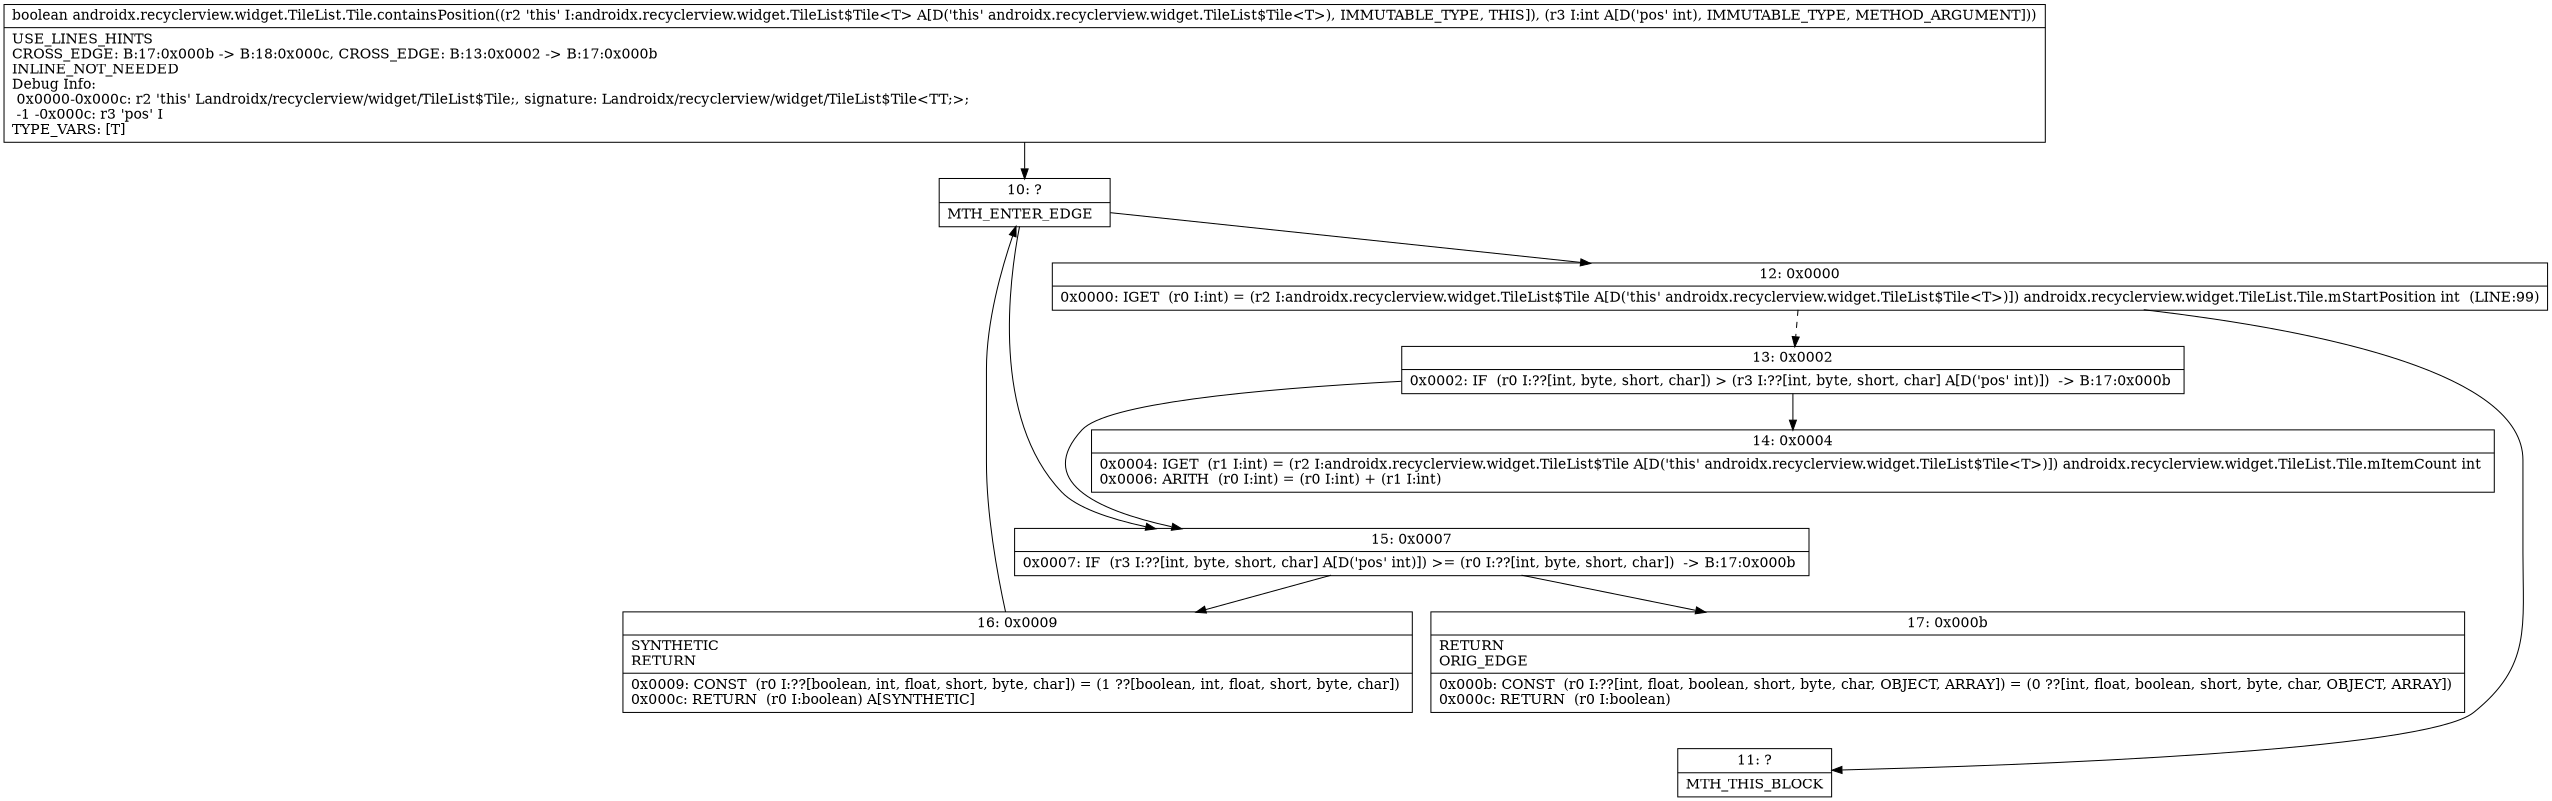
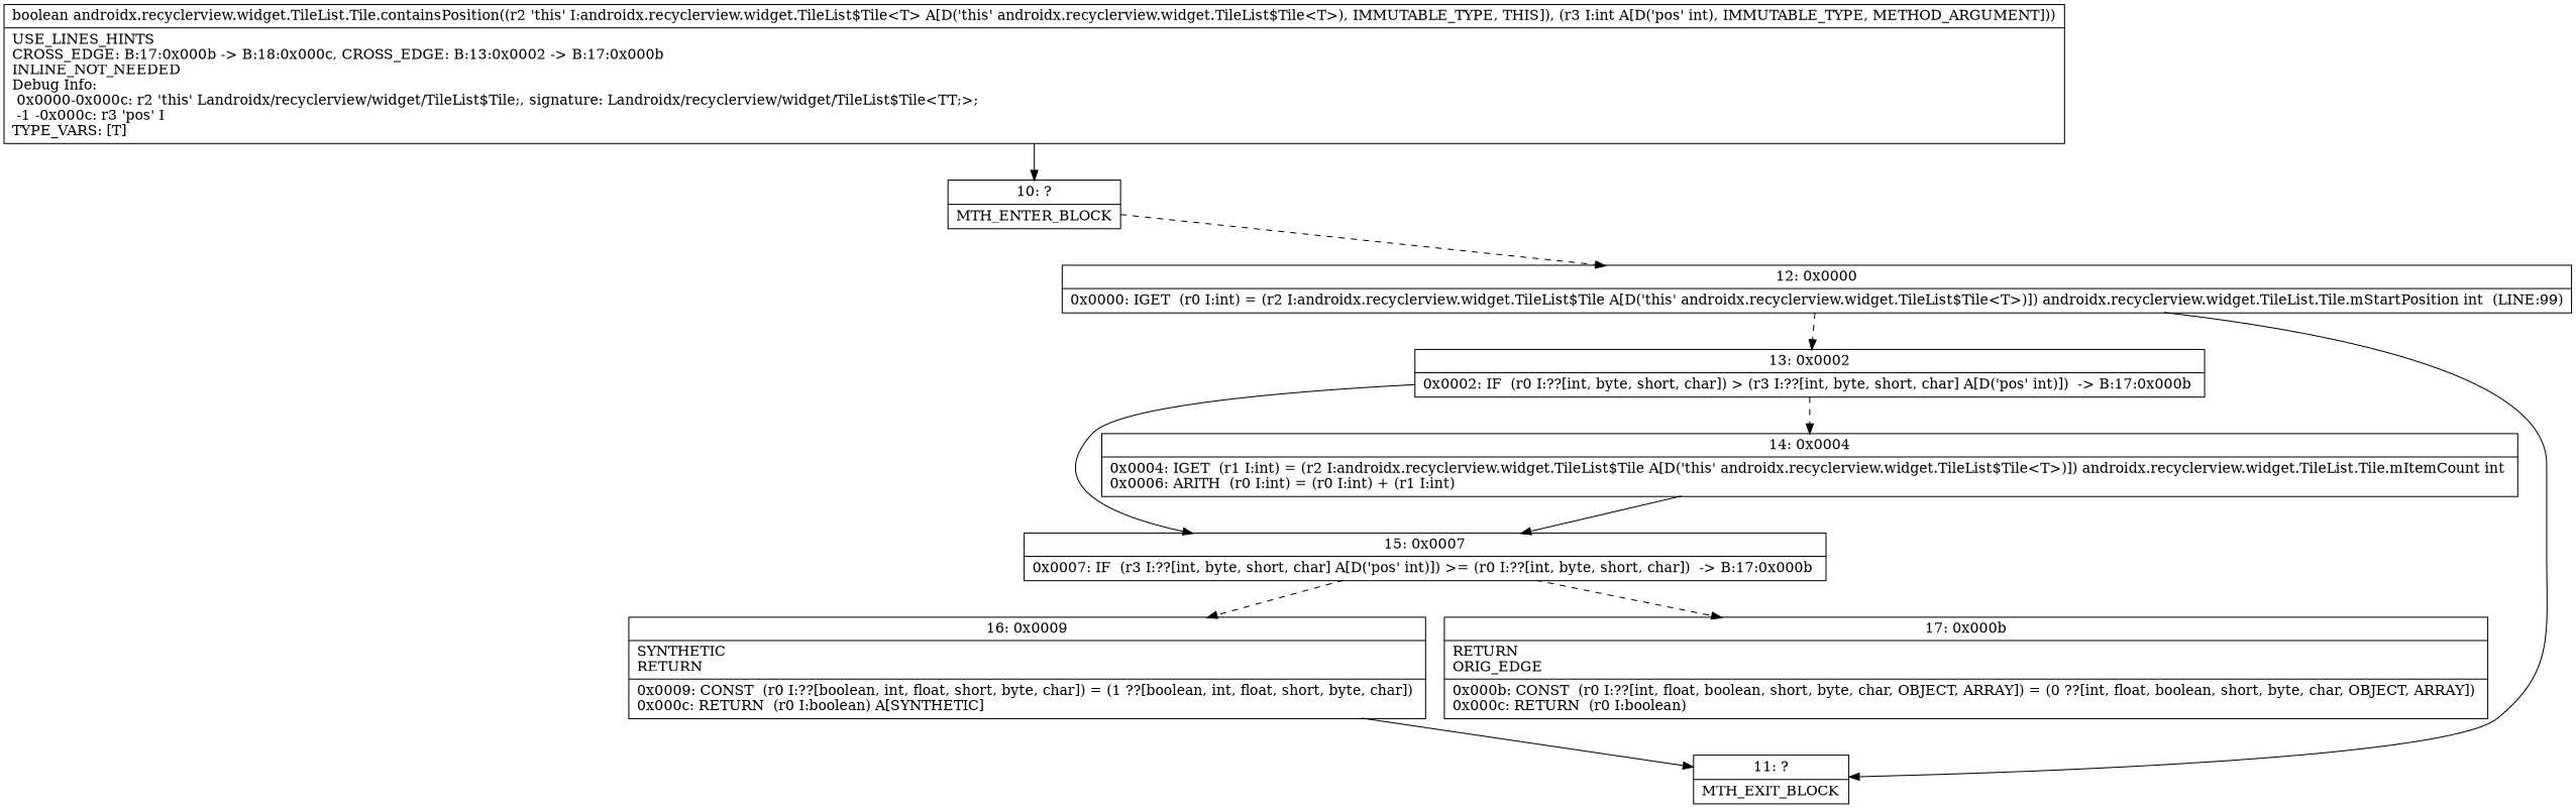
  digraph {
    node [shape=record]
-   n1 [label="{10\:\ ?|MTH_ENTER_EDGE\l}"]
+   n1 [label="{10\:\ ?|MTH_ENTER_BLOCK\l}"]
    n2 [label="{12\:\ 0x0000|0x0000: IGET  (r0 I:int) = (r2 I:androidx.recyclerview.widget.TileList$Tile A[D('this' androidx.recyclerview.widget.TileList$Tile\<T\>)]) androidx.recyclerview.widget.TileList.Tile.mStartPosition int  (LINE:99)\l}"]
    n3 [label="{13\:\ 0x0002|0x0002: IF  (r0 I:??[int, byte, short, char]) \> (r3 I:??[int, byte, short, char] A[D('pos' int)])  \-\> B:17:0x000b \l}"]
-   n4 [label="{11\:\ ?|MTH_THIS_BLOCK\l}"]
+   n4 [label="{11\:\ ?|MTH_EXIT_BLOCK\l}"]
    n5 [label="{14\:\ 0x0004|0x0004: IGET  (r1 I:int) = (r2 I:androidx.recyclerview.widget.TileList$Tile A[D('this' androidx.recyclerview.widget.TileList$Tile\<T\>)]) androidx.recyclerview.widget.TileList.Tile.mItemCount int \l0x0006: ARITH  (r0 I:int) = (r0 I:int) + (r1 I:int) \l}"]
    n6 [label="{15\:\ 0x0007|0x0007: IF  (r3 I:??[int, byte, short, char] A[D('pos' int)]) \>= (r0 I:??[int, byte, short, char])  \-\> B:17:0x000b \l}"]
    n7 [label="{17\:\ 0x000b|RETURN\lORIG_EDGE\l|0x000b: CONST  (r0 I:??[int, float, boolean, short, byte, char, OBJECT, ARRAY]) = (0 ??[int, float, boolean, short, byte, char, OBJECT, ARRAY]) \l0x000c: RETURN  (r0 I:boolean) \l}"]
    n8 [label="{16\:\ 0x0009|SYNTHETIC\lRETURN\l|0x0009: CONST  (r0 I:??[boolean, int, float, short, byte, char]) = (1 ??[boolean, int, float, short, byte, char]) \l0x000c: RETURN  (r0 I:boolean) A[SYNTHETIC]\l}"]
    n9 [label="{boolean androidx.recyclerview.widget.TileList.Tile.containsPosition((r2 'this' I:androidx.recyclerview.widget.TileList$Tile\<T\> A[D('this' androidx.recyclerview.widget.TileList$Tile\<T\>), IMMUTABLE_TYPE, THIS]), (r3 I:int A[D('pos' int), IMMUTABLE_TYPE, METHOD_ARGUMENT]))  | USE_LINES_HINTS\lCROSS_EDGE: B:17:0x000b \-\> B:18:0x000c, CROSS_EDGE: B:13:0x0002 \-\> B:17:0x000b\lINLINE_NOT_NEEDED\lDebug Info:\l  0x0000\-0x000c: r2 'this' Landroidx\/recyclerview\/widget\/TileList$Tile;, signature: Landroidx\/recyclerview\/widget\/TileList$Tile\<TT;\>;\l  \-1 \-0x000c: r3 'pos' I\lTYPE_VARS: [T]\l}"]
-   n1 -> n2
+   n1 -> n2 [style=dashed]
    n2 -> n3 [style=dashed]
    n2 -> n4
-   n3 -> n5 [style=solid]
+   n3 -> n5 [style=dashed]
    n3 -> n6
-   n1 -> n6
-   n6 -> n7
-   n6 -> n8 [style=solid]
-   n8 -> n1
+   n5 -> n6
+   n6 -> n7 [style=dashed]
+   n6 -> n8 [style=dashed]
+   n8 -> n4
    n9 -> n1
  }
